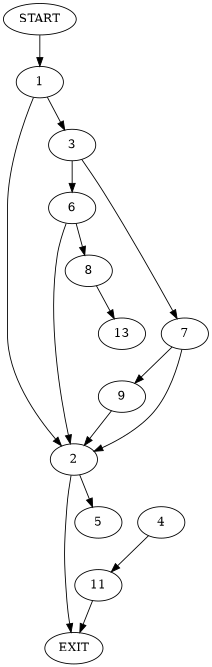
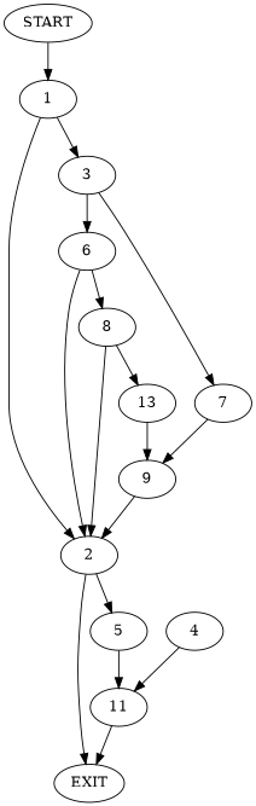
  digraph {
    fontname="DejaVu Serif"
    node [fontname="DejaVu Serif"]
    edge [fontname="DejaVu Serif"]
    n1 [label=START]
    1
    2
    3
    n5 [label=EXIT]
    5
    6
    7
    4
    11
    8
    9
    n13 [label=13]
    n1 -> 1
    1 -> 2
    1 -> 3
    2 -> n5
    2 -> 5
    3 -> 6
    3 -> 7
+   5 -> 11
    6 -> 2
    6 -> 8
-   7 -> 2
+   8 -> 2
    7 -> 9
    4 -> 11
    11 -> n5
    8 -> n13
    9 -> 2
+   n13 -> 9
  }
